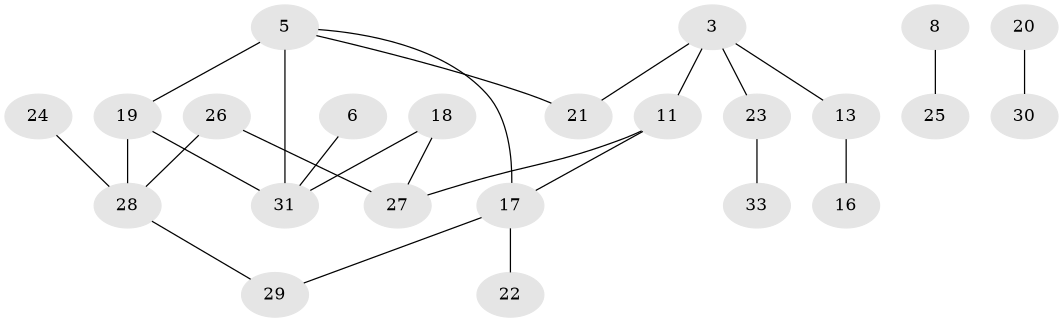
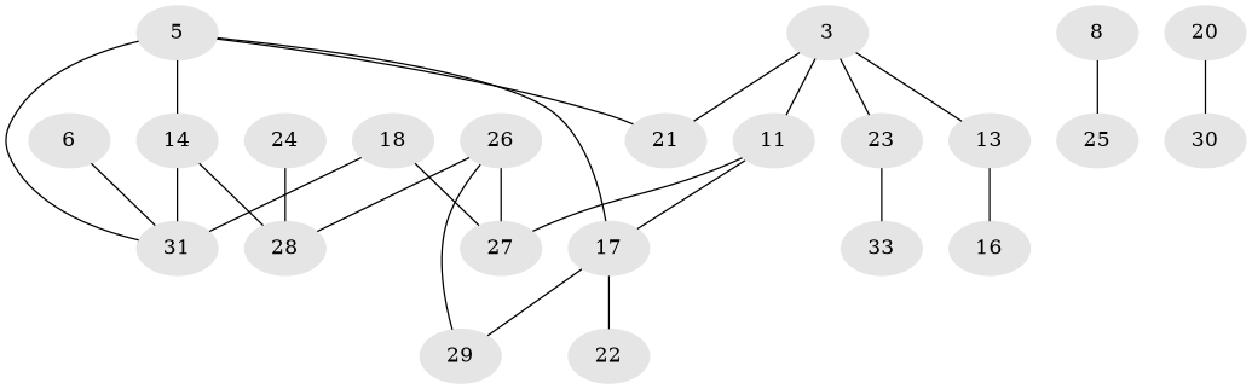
  graph {
    node [color=gray90 style=filled]
    edge [weight=1.0]
    5
    17
-   19
+   19 [label=14]
    21
    31
    22
    29
    28
    6
    n10 [label=3]
    11
    13
    23
    27
    16
    33
    8
    25
    18
    20
    30
    24
    26
    5 -- 17
    5 -- 19 [weight=2.0]
    5 -- 21
    5 -- 31
    17 -- 22
    17 -- 29
    19 -- 31 [weight=2.0]
    19 -- 28
-   28 -- 29
+   26 -- 29
    6 -- 31
    n10 -- 21
    n10 -- 11
    n10 -- 13
    n10 -- 23
    11 -- 17
    11 -- 27
    13 -- 16
    23 -- 33
    8 -- 25
    18 -- 31
    18 -- 27
    20 -- 30
    24 -- 28 [weight=2.0]
    26 -- 28
    26 -- 27 [weight=2.0]
  }
